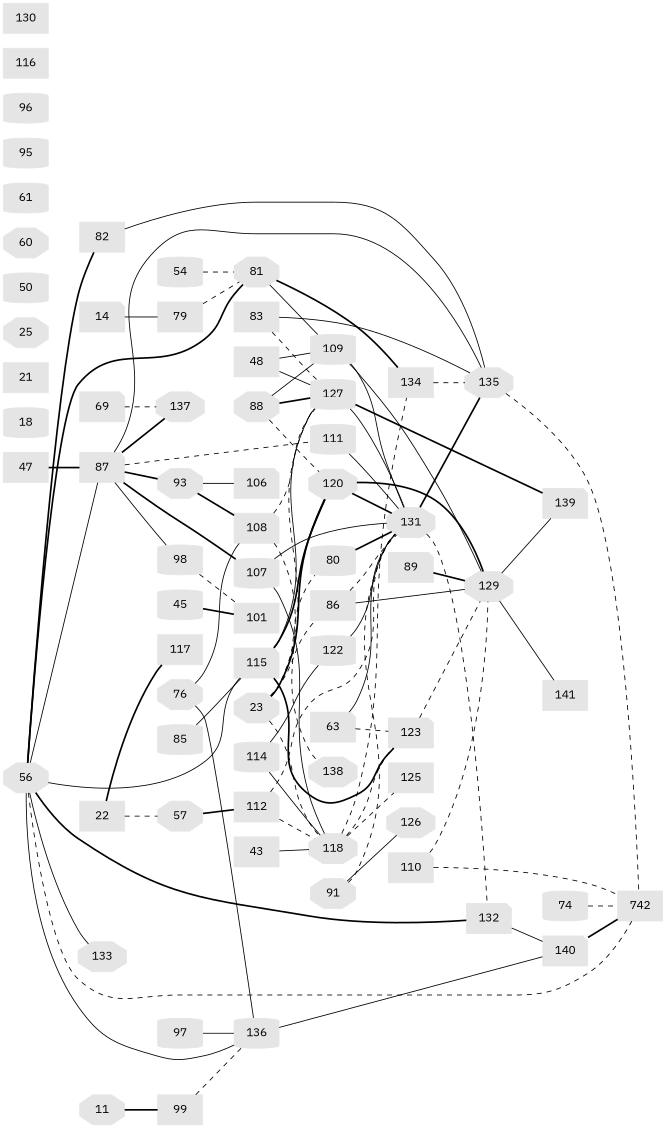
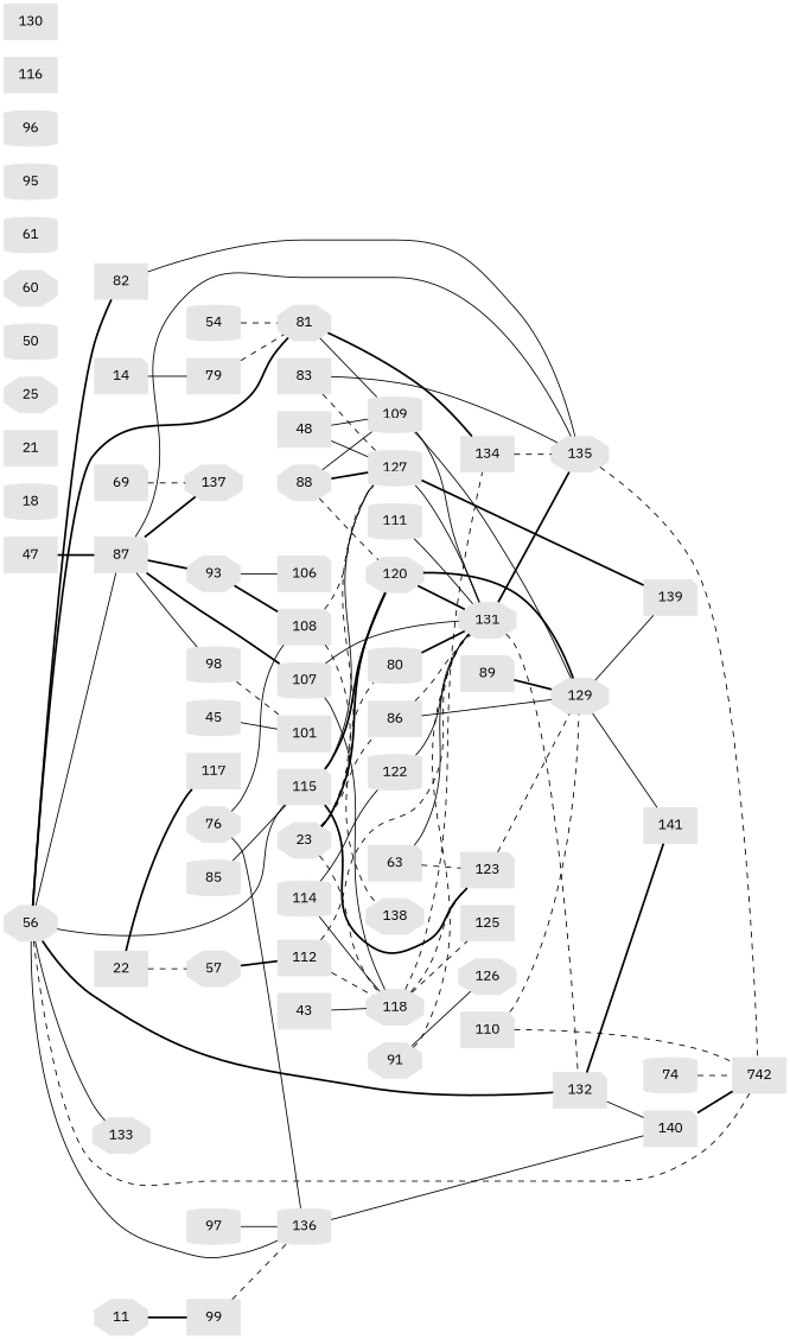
  graph {
    fontname="IBM Plex Sans"
    rankdir=LR
    node [color=gray90 fontname="IBM Plex Sans" shape=octagon style=filled]
    edge [fontname="IBM Plex Sans" style=solid]
    99 [shape=box]
    11
    136 [shape=cylinder super="+28+37+66"]
    n4 [label=18 shape=cylinder]
    14 [shape=note]
    79 [shape=box]
    81 [super="+46"]
    21 [shape=box]
    22 [shape=box]
    57
    117 [shape=box]
    112 [shape=note super="+18+55"]
    86 [shape=box super="+72"]
    131 [super="+33+84+34+92+128"]
    129 [super="+105+124"]
    23
    118 [super="+13+30+41+51"]
    120 [super="+3+103"]
    127 [shape=cylinder super="+119"]
    80 [shape=cylinder]
    109 [shape=cylinder super="+5+102"]
    123 [shape=note super="+70"]
    134 [shape=box super="+16+100"]
    125 [shape=box]
    139 [shape=note]
    25
    43 [shape=box]
    45 [shape=cylinder]
    101 [shape=box]
    87 [shape=note super="+24"]
    137
    135 [super="+7+32+113"]
    93 [super="+2"]
    98 [shape=cylinder super="+15+49+27"]
    107 [shape=cylinder super="+53"]
    111 [shape=cylinder]
    47 [shape=box]
    48 [shape=box]
    50 [shape=cylinder]
    54 [shape=cylinder]
    56 [super="+38+40"]
    82 [shape=box]
    115 [shape=note super="+1+58"]
    132 [shape=note super="+68"]
    133
    n46 [label=742 shape=box]
    141 [shape=box]
    140 [shape=note super="+121"]
    60
    61 [shape=cylinder]
    63 [shape=note]
    69 [shape=note]
    74 [shape=cylinder]
    76 [super="+44"]
    108 [shape=note super="+104"]
    138
    83 [shape=box]
    85 [shape=cylinder]
    106 [shape=note]
    88 [super="+9"]
    89 [shape=note]
    91
    126
    95 [shape=cylinder]
    96 [shape=cylinder]
    97 [shape=cylinder]
    110 [shape=note super="+52"]
    114 [shape=cylinder]
    122 [shape=cylinder super="+59"]
    116 [shape=box]
    130 [shape=box]
    99 -- 136 [style=dashed]
    11 -- 99 [style=bold]
    136 -- 140
    14 -- 79
    79 -- 81 [style=dashed]
    81 -- 109
    81 -- 134 [style=bold]
    22 -- 57 [style=dashed]
    22 -- 117 [style=bold]
    57 -- 112 [style=bold]
    112 -- 131 [style=dashed]
    112 -- 118 [style=dashed]
    86 -- 131 [style=dashed]
    86 -- 129
    131 -- 135 [style=bold weight=4]
    131 -- 132 [style=dashed]
    129 -- 139
    129 -- 141
    23 -- 86 [style=dashed]
    23 -- 118 [style=dashed]
    23 -- 120 [style=bold]
    23 -- 127 [style=dashed weight=2]
    23 -- 80 [style=dashed weight=2]
    118 -- 123 [style=dashed weight=2]
    118 -- 134 [style=dashed]
    118 -- 125 [style=dashed]
    120 -- 131 [style=bold weight=2]
    120 -- 129 [style=bold]
    127 -- 131 [weight=3]
    127 -- 139 [style=bold]
    80 -- 131 [style=bold]
    109 -- 131
    109 -- 129 [weight=3]
    123 -- 129 [style=dashed]
    134 -- 135 [style=dashed]
    43 -- 118
-   45 -- 101 [style=bold]
+   45 -- 101
    87 -- 137 [style=bold]
    87 -- 135 [weight=2]
    87 -- 93 [style=bold]
    87 -- 98
    87 -- 107 [style=bold]
-   87 -- 111 [style=dashed]
    135 -- n46 [style=dashed]
    93 -- 108 [style=bold weight=2]
    93 -- 106
    98 -- 101 [style=dashed]
    107 -- 131 [weight=2]
    107 -- 118
    111 -- 131
    47 -- 87 [style=bold]
    48 -- 127
    48 -- 109
    54 -- 81 [style=dashed]
    56 -- 136
    56 -- 81 [style=bold]
    56 -- 87
    56 -- 82 [style=bold]
    56 -- 115 [weight=2]
    56 -- 132 [style=bold]
    56 -- 133
    56 -- n46 [style=dashed]
    82 -- 135
    115 -- 120 [style=bold]
    115 -- 127
    115 -- 123 [style=bold]
+   132 -- 141 [style=bold]
    132 -- 140
    140 -- n46 [style=bold]
    63 -- 131
    63 -- 123 [style=dashed]
    69 -- 137 [style=dashed]
    74 -- n46 [style=dashed]
    76 -- 136
    76 -- 108
    108 -- 127 [style=dashed]
    108 -- 138 [style=dashed]
    83 -- 127 [style=dashed]
    83 -- 135
    85 -- 115
    88 -- 120 [style=dashed]
    88 -- 127 [style=bold]
    88 -- 109
    89 -- 129 [style=bold]
    91 -- 131 [style=dashed]
    91 -- 126
    97 -- 136
    110 -- 129 [style=dashed weight=3]
    110 -- n46 [style=dashed]
    114 -- 118
    114 -- 122
    122 -- 131 [weight=2]
  }
